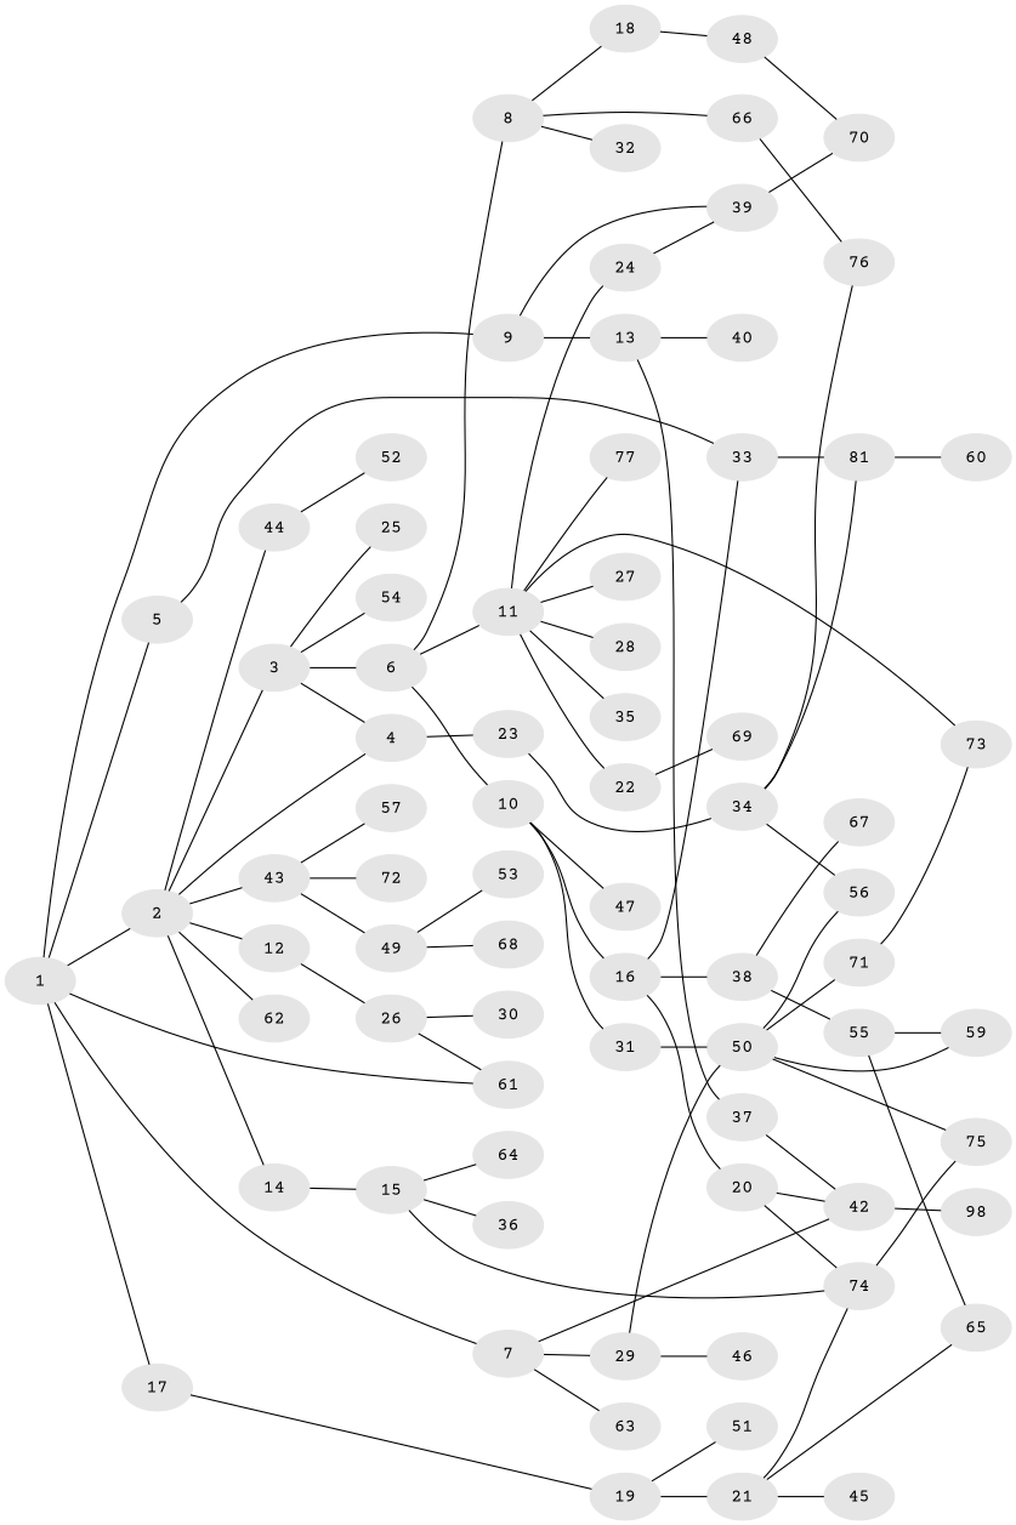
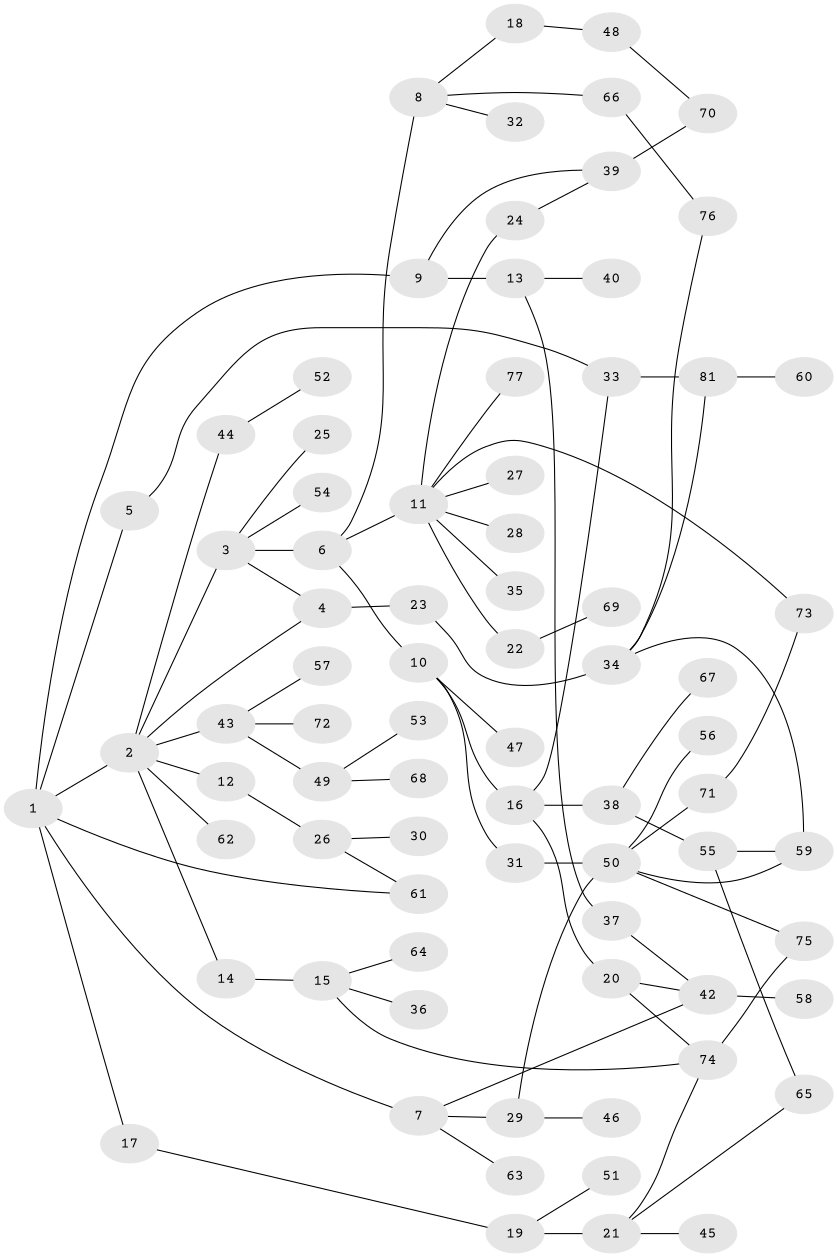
  graph {
    fontname="Courier Prime"
    rankdir=LR
    node [color=gray90 fontname="Courier Prime" style=filled]
    edge [fontname="Courier Prime"]
    1
    2
    5
    7
    9
    17
    61
    3
    4
    12
    14
    43
    44
    62
    33
    29
    42
    63
    13
    39
    19
    6
    25
    54
    23
    26
    15
    49
    57
    72
    52
    8
    10
    11
    34
    n36 [label=81]
    18
    32
    66
    16
    31
    47
    22
    24
    27
    28
    35
    73
    77
    46
    50
-   58 [label=98]
+   58
    48
    76
    37
    40
    70
    20
    38
    69
    30
    36
    64
    74
    75
    55
    67
    21
    51
    45
    65
    59
    56
    71
    60
    53
    68
    1 -- 2
    1 -- 5
    1 -- 7
    1 -- 9
    1 -- 17
    1 -- 61
    2 -- 3
    2 -- 4
    2 -- 12
    2 -- 14
    2 -- 43
    2 -- 44
    2 -- 62
    5 -- 33
    7 -- 29
    7 -- 42
    7 -- 63
    9 -- 13
    9 -- 39
    17 -- 19
    3 -- 4
    3 -- 6
    3 -- 25
    3 -- 54
    4 -- 23
    12 -- 26
    14 -- 15
    43 -- 49
    43 -- 57
    43 -- 72
    44 -- 52
    33 -- n36
    29 -- 46
    29 -- 50
    42 -- 58
    13 -- 37
    13 -- 40
    39 -- 70
    19 -- 21
    19 -- 51
    6 -- 8
    6 -- 10
    6 -- 11
    23 -- 34
    26 -- 61
    26 -- 30
    15 -- 36
    15 -- 64
    15 -- 74
    49 -- 53
    49 -- 68
    8 -- 18
    8 -- 32
    8 -- 66
    10 -- 16
    10 -- 31
    10 -- 47
    11 -- 22
    11 -- 24
    11 -- 27
    11 -- 28
    11 -- 35
    11 -- 73
    11 -- 77
    34 -- n36
    34 -- 76
-   34 -- 56
+   34 -- 59
    n36 -- 60
    18 -- 48
    66 -- 76
    16 -- 33
    16 -- 20
    16 -- 38
    31 -- 50
    22 -- 69
    24 -- 39
    50 -- 75
    50 -- 59
    50 -- 56
    50 -- 71
    48 -- 70
    37 -- 42
    20 -- 42
    20 -- 74
    38 -- 55
    38 -- 67
    74 -- 75
    55 -- 65
    55 -- 59
    21 -- 74
    21 -- 45
    21 -- 65
    71 -- 73
  }
